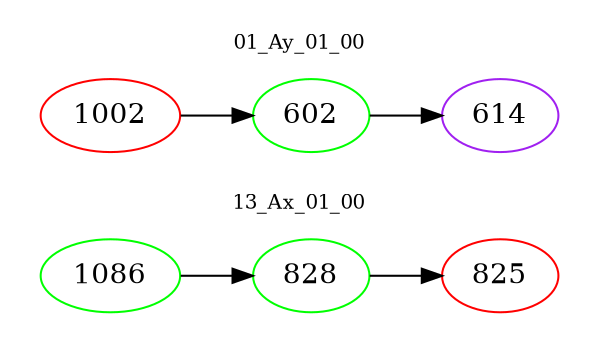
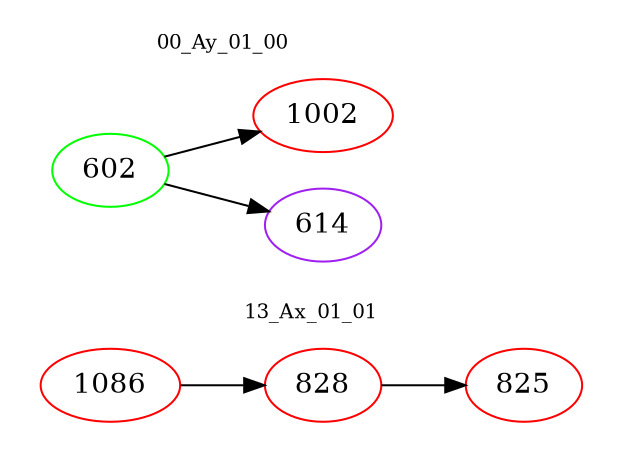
  digraph {
    rankdir=LR
    node [color=red]
    edge [color=black]
-   n1 [color=green label=828]
-   n2 [color=green label=1086]
+   n1 [label=828]
+   n2 [label=1086]
    n3 [label=825]
    n4 [color=green label=602]
    n5 [color=purple label=614]
    n6 [label=1002]
    subgraph cluster_1 {
      color=white
      fontsize=10
-     label="13_Ax_01_00"
+     label="13_Ax_01_01"
      n1
      n2
      n3
    }
    subgraph cluster_2 {
      color=white
      fontsize=10
-     label="01_Ay_01_00"
+     label="00_Ay_01_00"
      n4
      n5
      n6
    }
    n1 -> n3
    n2 -> n1
    n4 -> n5
-   n6 -> n4
+   n4 -> n6
  }
